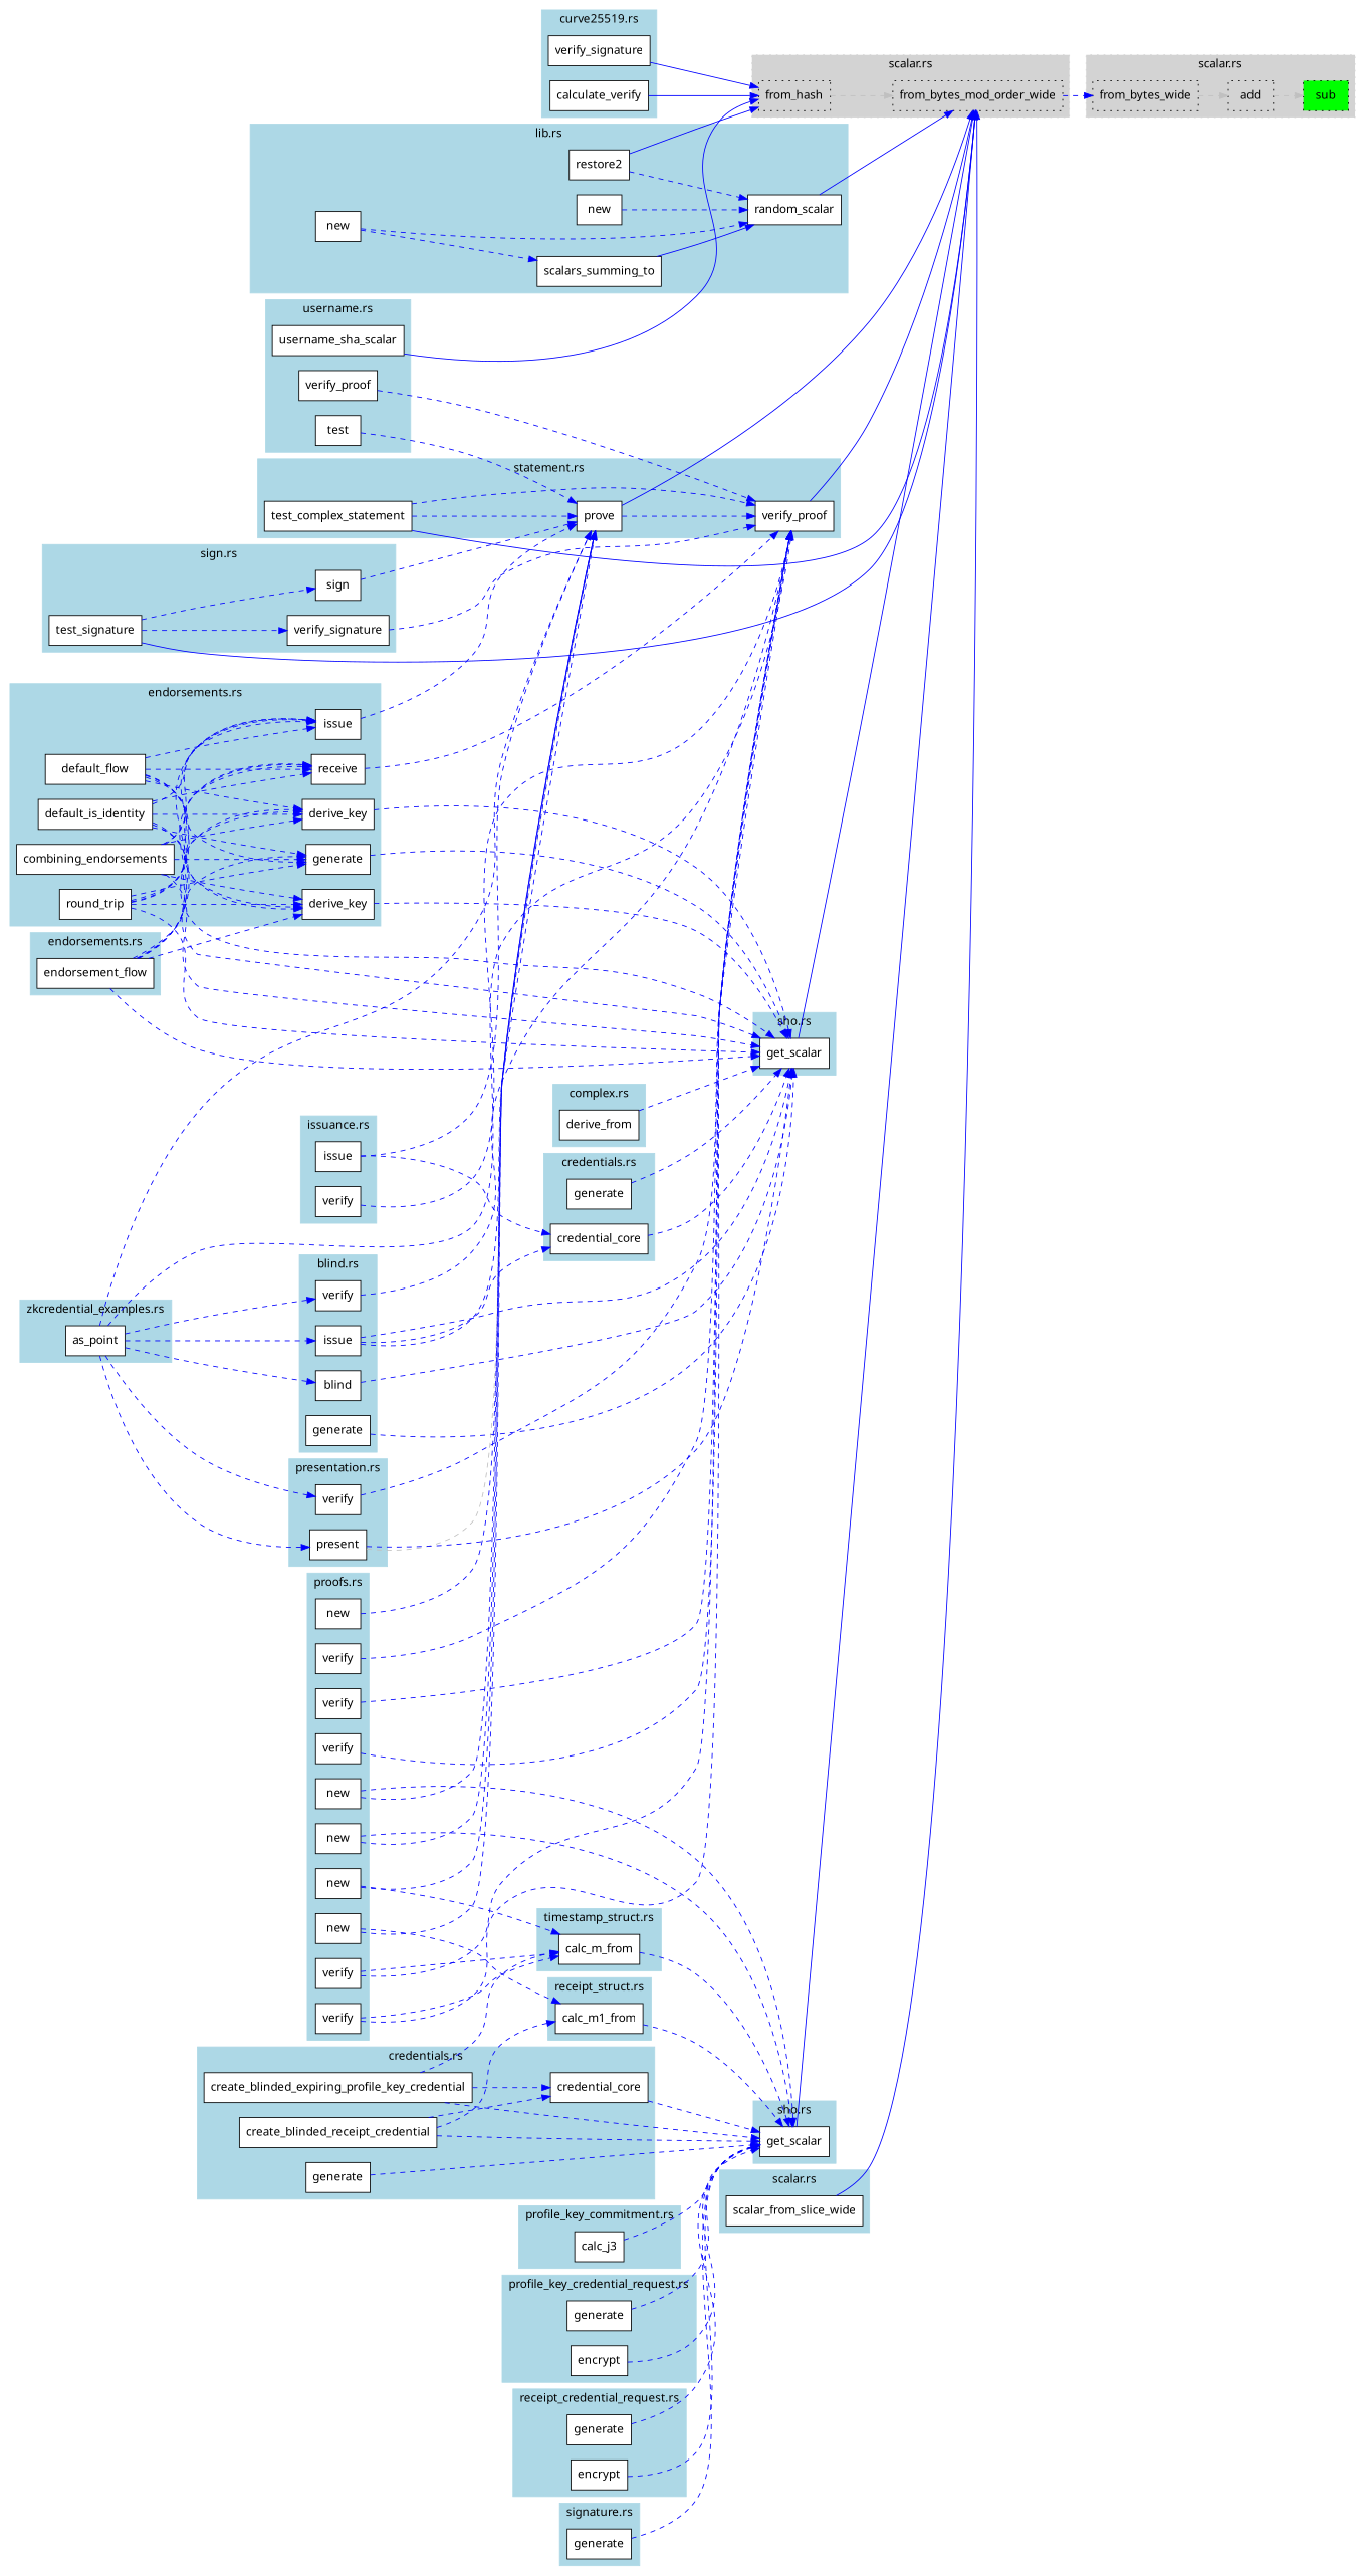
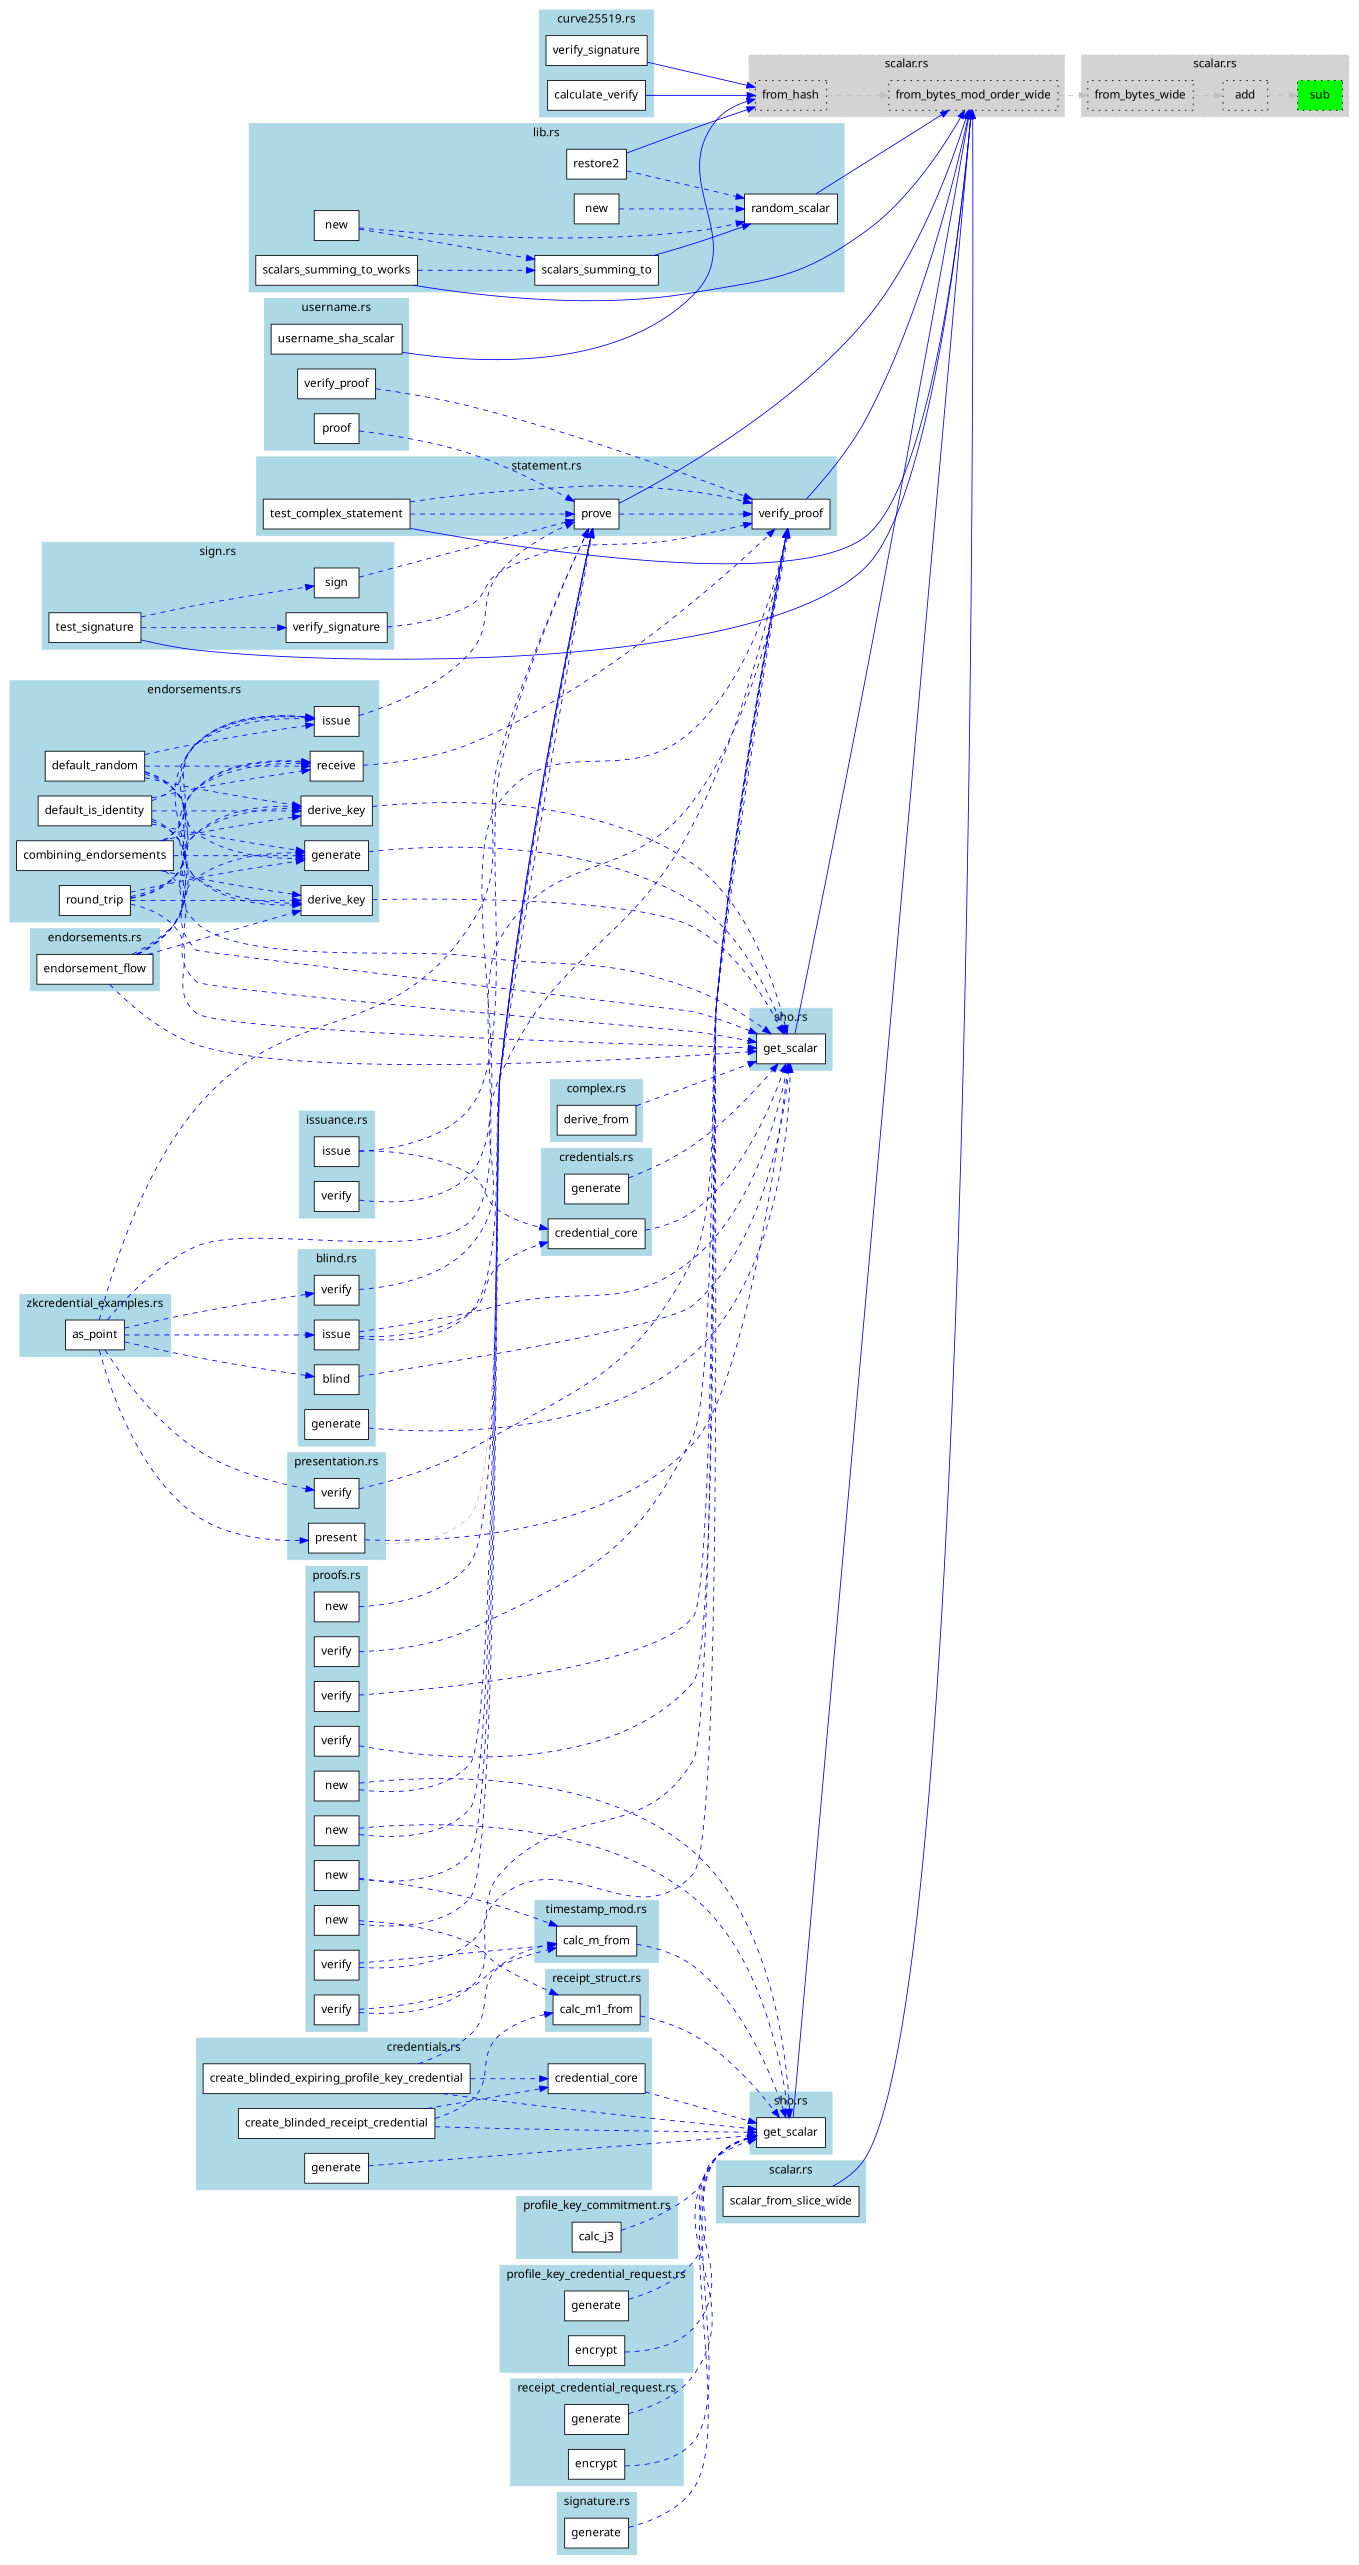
  digraph {
    fontname="Noto Sans"
    rankdir=LR
    node [fillcolor=white fontname="Noto Sans" shape=box style=filled]
    edge [color=blue fontname="Noto Sans" style=dashed]
    n1 [fillcolor=lightgray label=from_bytes_wide style="filled,dotted"]
    n2 [fillcolor=lightgray label=add style="filled,dotted"]
    n3 [fillcolor=green label=sub style="filled,dotted"]
    n4 [fillcolor=lightgray label=from_hash style="filled,dotted"]
    n5 [fillcolor=lightgray label=from_bytes_mod_order_wide style="filled,dotted"]
    n6 [label=verify_signature]
    n7 [label=calculate_verify]
    n8 [label=scalar_from_slice_wide]
    n9 [label=verify_signature]
    n10 [label=test_signature]
    n11 [label=sign]
    n12 [label=verify_proof]
    n13 [label=prove]
    n14 [label=test_complex_statement]
    n15 [label=new]
    n16 [label=random_scalar]
    n17 [label=scalars_summing_to]
    n18 [label=new]
    n19 [label=restore2]
-   n21 [label=test]
+   n20 [label=scalars_summing_to_works]
+   n21 [label=proof]
    n22 [label=verify_proof]
    n23 [label=username_sha_scalar]
    n24 [label=endorsement_flow]
    n25 [label=derive_from]
    n26 [label=generate]
    n27 [label=credential_core]
    n28 [label=default_is_identity]
-   n29 [label=default_flow]
+   n29 [label=default_random]
    n30 [label=generate]
    n31 [label=issue]
    n32 [label=round_trip]
    n33 [label=derive_key]
    n34 [label=derive_key]
    n35 [label=receive]
    n36 [label=combining_endorsements]
    n37 [label=verify]
    n38 [label=issue]
    n39 [label=verify]
    n40 [label=issue]
    n41 [label=blind]
    n42 [label=generate]
    n43 [label=verify]
    n44 [label=present]
    n45 [label=new]
    n46 [label=verify]
    n47 [label=new]
    n48 [label=verify]
    n49 [label=verify]
    n50 [label=verify]
    n51 [label=new]
    n52 [label=new]
    n53 [label=new]
    n54 [label=verify]
    n55 [label=get_scalar]
    n56 [label=get_scalar]
    n57 [label=credential_core]
    n58 [label=generate]
    n59 [label=create_blinded_receipt_credential]
    n60 [label=create_blinded_expiring_profile_key_credential]
    n61 [label=calc_j3]
    n62 [label=generate]
    n63 [label=encrypt]
    n64 [label=generate]
    n65 [label=encrypt]
    n66 [label=calc_m1_from]
    n67 [label=generate]
    n68 [label=calc_m_from]
    n69 [label=as_point]
    subgraph cluster_1 {
      color=lightgrey
      label="scalar.rs"
      style="filled,dotted"
      n1
      n2
      n3
    }
    subgraph cluster_2 {
      color=lightgrey
      label="scalar.rs"
      style="filled,dotted"
      n4
      n5
    }
    subgraph cluster_3 {
      color=lightblue
      label="curve25519.rs"
      style=filled
      n6
      n7
    }
    subgraph cluster_4 {
      color=lightblue
      label="scalar.rs"
      style=filled
      n8
    }
    subgraph cluster_5 {
      color=lightblue
      label="sign.rs"
      style=filled
      n9
      n10
      n11
    }
    subgraph cluster_6 {
      color=lightblue
      label="statement.rs"
      style=filled
      n12
      n13
      n14
    }
    subgraph cluster_7 {
      color=lightblue
      label="lib.rs"
      style=filled
      n15
      n16
      n17
      n18
      n19
+     n20
    }
    subgraph cluster_8 {
      color=lightblue
      label="username.rs"
      style=filled
      n21
      n22
      n23
    }
    subgraph cluster_9 {
      color=lightblue
      label="endorsements.rs"
      style=filled
      n24
    }
    subgraph cluster_10 {
      color=lightblue
      label="complex.rs"
      style=filled
      n25
    }
    subgraph cluster_11 {
      color=lightblue
      label="credentials.rs"
      style=filled
      n26
      n27
    }
    subgraph cluster_12 {
      color=lightblue
      label="endorsements.rs"
      style=filled
      n28
      n29
      n30
      n31
      n32
      n33
      n34
      n35
      n36
    }
    subgraph cluster_13 {
      color=lightblue
      label="issuance.rs"
      style=filled
      n37
      n38
    }
    subgraph cluster_14 {
      color=lightblue
      label="blind.rs"
      style=filled
      n39
      n40
      n41
      n42
    }
    subgraph cluster_15 {
      color=lightblue
      label="presentation.rs"
      style=filled
      n43
      n44
    }
    subgraph cluster_16 {
      color=lightblue
      label="proofs.rs"
      style=filled
      n45
      n46
      n47
      n48
      n49
      n50
      n51
      n52
      n53
      n54
    }
    subgraph cluster_17 {
      color=lightblue
      label="sho.rs"
      style=filled
      n55
    }
    subgraph cluster_18 {
      color=lightblue
      label="sho.rs"
      style=filled
      n56
    }
    subgraph cluster_19 {
      color=lightblue
      label="credentials.rs"
      style=filled
      n57
      n58
      n59
      n60
    }
    subgraph cluster_20 {
      color=lightblue
      label="profile_key_commitment.rs"
      style=filled
      n61
    }
    subgraph cluster_21 {
      color=lightblue
      label="profile_key_credential_request.rs"
      style=filled
      n62
      n63
    }
    subgraph cluster_22 {
      color=lightblue
      label="receipt_credential_request.rs"
      style=filled
      n64
      n65
    }
    subgraph cluster_23 {
      color=lightblue
      label="receipt_struct.rs"
      style=filled
      n66
    }
    subgraph cluster_24 {
      color=lightblue
      label="signature.rs"
      style=filled
      n67
    }
    subgraph cluster_25 {
      color=lightblue
-     label="timestamp_struct.rs"
+     label="timestamp_mod.rs"
      style=filled
      n68
    }
    subgraph cluster_26 {
      color=lightblue
      label="zkcredential_examples.rs"
      style=filled
      n69
    }
    n1 -> n2 [color=gray]
    n2 -> n3 [color=gray]
    n4 -> n5 [color=gray]
-   n5 -> n1
+   n5 -> n1 [color=gray]
    n6 -> n4 [style=""]
    n7 -> n4 [style=""]
    n8 -> n5 [style=""]
    n9 -> n12
    n10 -> n5 [style=""]
    n10 -> n9
    n10 -> n11
    n11 -> n13
    n12 -> n5 [style=""]
    n13 -> n5 [style=""]
    n13 -> n12
    n14 -> n5 [style=""]
    n14 -> n12
    n14 -> n13
    n15 -> n16
    n16 -> n5 [style=""]
    n17 -> n16 [style=solid]
    n18 -> n16
    n18 -> n17
    n19 -> n4 [style=""]
    n19 -> n16
+   n20 -> n5 [style=""]
+   n20 -> n17
    n21 -> n13
    n22 -> n12
    n23 -> n4 [style=""]
    n24 -> n30
    n24 -> n31
    n24 -> n33
    n24 -> n34
    n24 -> n35
    n24 -> n55
    n25 -> n55
    n26 -> n55
    n27 -> n55
    n28 -> n30
    n28 -> n31
    n28 -> n33
    n28 -> n34
    n28 -> n35
    n28 -> n55
    n29 -> n30
    n29 -> n31
    n29 -> n33
    n29 -> n34
    n29 -> n35
    n29 -> n55
    n30 -> n55
    n31 -> n13
    n32 -> n30
    n32 -> n31
    n32 -> n33
    n32 -> n34
    n32 -> n35
    n32 -> n55
    n33 -> n55
    n34 -> n55
    n35 -> n12
    n36 -> n30
    n36 -> n31
    n36 -> n33
    n36 -> n34
    n36 -> n35
    n36 -> n55
    n37 -> n12
    n38 -> n13
    n38 -> n27
    n39 -> n12
    n40 -> n13
    n40 -> n27
    n40 -> n55
    n41 -> n55
    n42 -> n55
    n43 -> n12
    n44 -> n13 [color=gray]
    n44 -> n55
    n45 -> n13
    n45 -> n68
    n46 -> n12
    n46 -> n68
    n47 -> n13
    n47 -> n56
    n48 -> n12
    n48 -> n68
    n49 -> n12
    n50 -> n12
    n51 -> n13
    n51 -> n56
    n52 -> n13
    n52 -> n66
    n53 -> n13
    n54 -> n12
    n55 -> n5 [style=""]
    n56 -> n5 [style=""]
    n57 -> n56
    n58 -> n56
    n59 -> n56
    n59 -> n57
    n59 -> n66
    n60 -> n56
    n60 -> n57
    n60 -> n68
    n61 -> n56
    n62 -> n56
    n63 -> n56
    n64 -> n56
    n65 -> n56
    n66 -> n56
    n67 -> n56
    n68 -> n56
    n69 -> n12
    n69 -> n13
    n69 -> n39
    n69 -> n40
    n69 -> n41
    n69 -> n43
    n69 -> n44
  }
